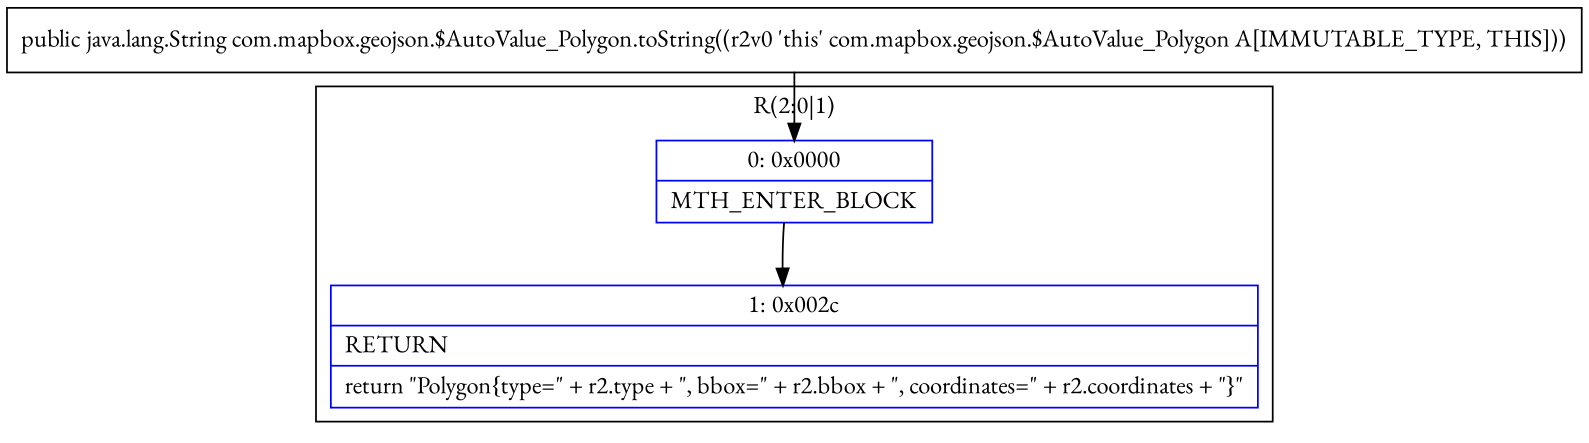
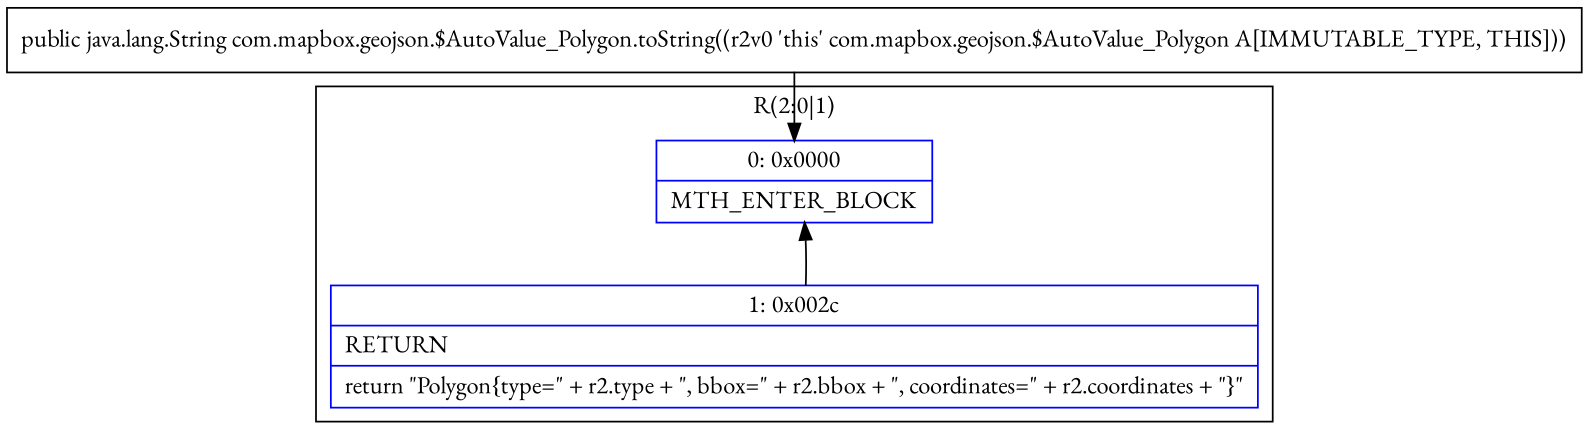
  digraph {
    fontname="EB Garamond"
    node [color=blue shape=record fontname="EB Garamond"]
    edge [fontname="EB Garamond"]
    n1 [label="{0\:\ 0x0000|MTH_ENTER_BLOCK\l}"]
    n2 [label="{1\:\ 0x002c|RETURN\l|return \"Polygon\{type=\" + r2.type + \", bbox=\" + r2.bbox + \", coordinates=\" + r2.coordinates + \"\}\"\l}"]
    n3 [label="{public java.lang.String com.mapbox.geojson.$AutoValue_Polygon.toString((r2v0 'this' com.mapbox.geojson.$AutoValue_Polygon A[IMMUTABLE_TYPE, THIS])) }" color=""]
    subgraph cluster_1 {
      label="R(2:0|1)"
      n1
      n2
    }
-   n1 -> n2
+   n2 -> n1
    n3 -> n1
  }
